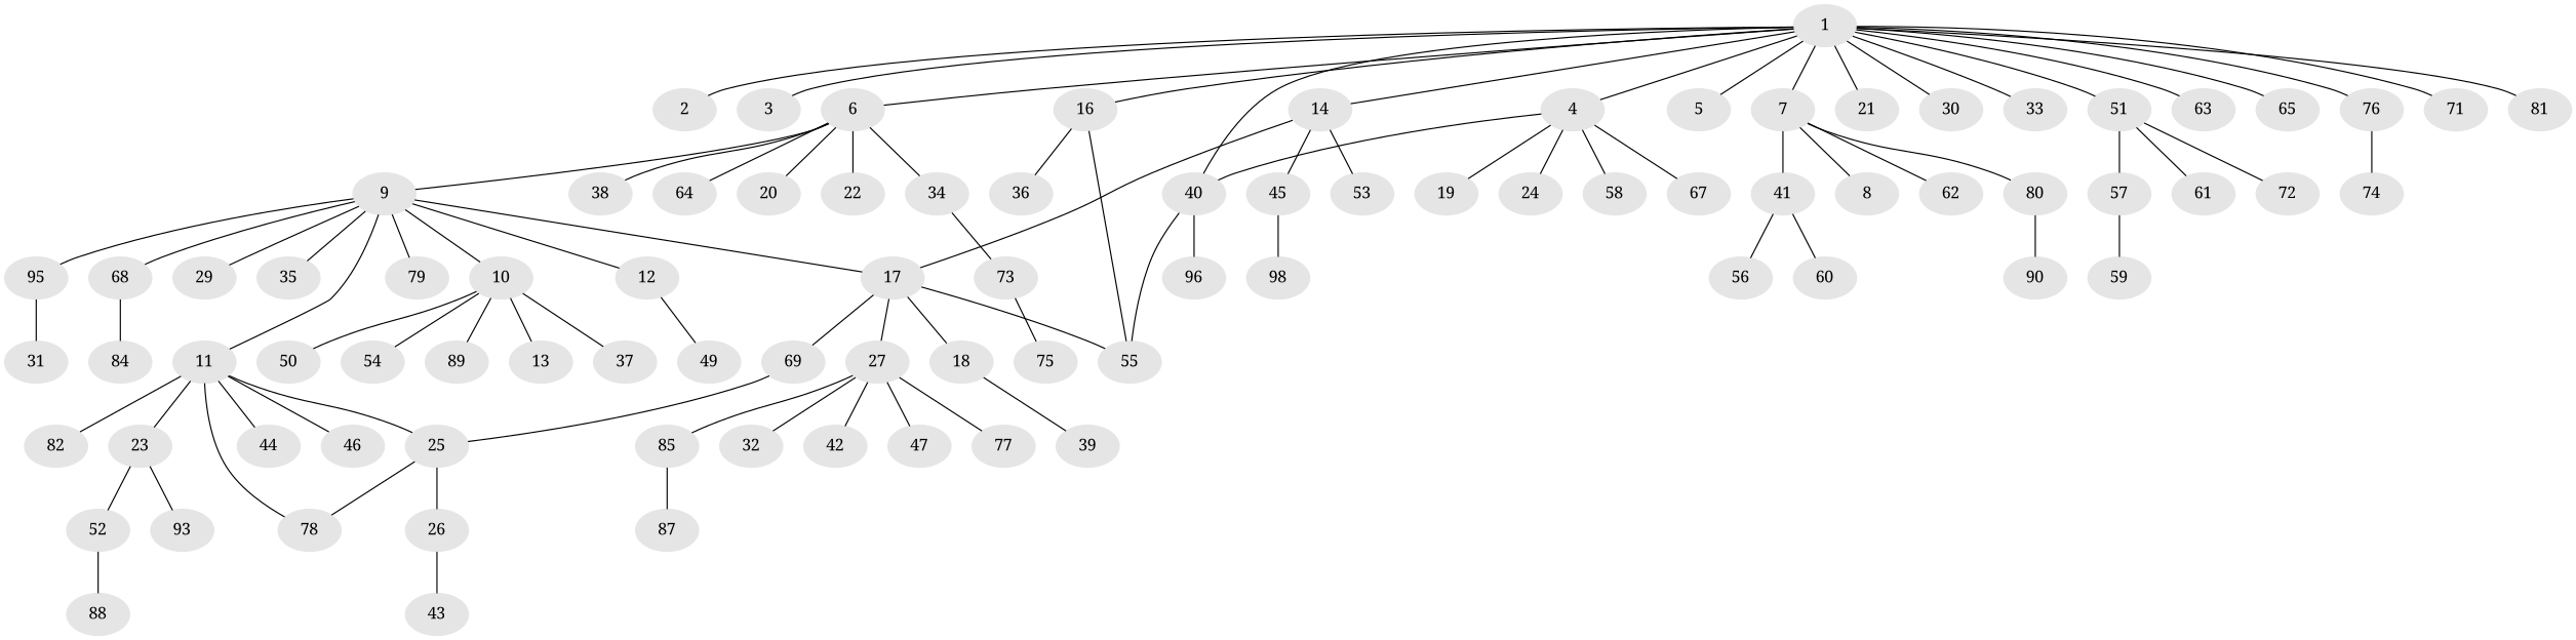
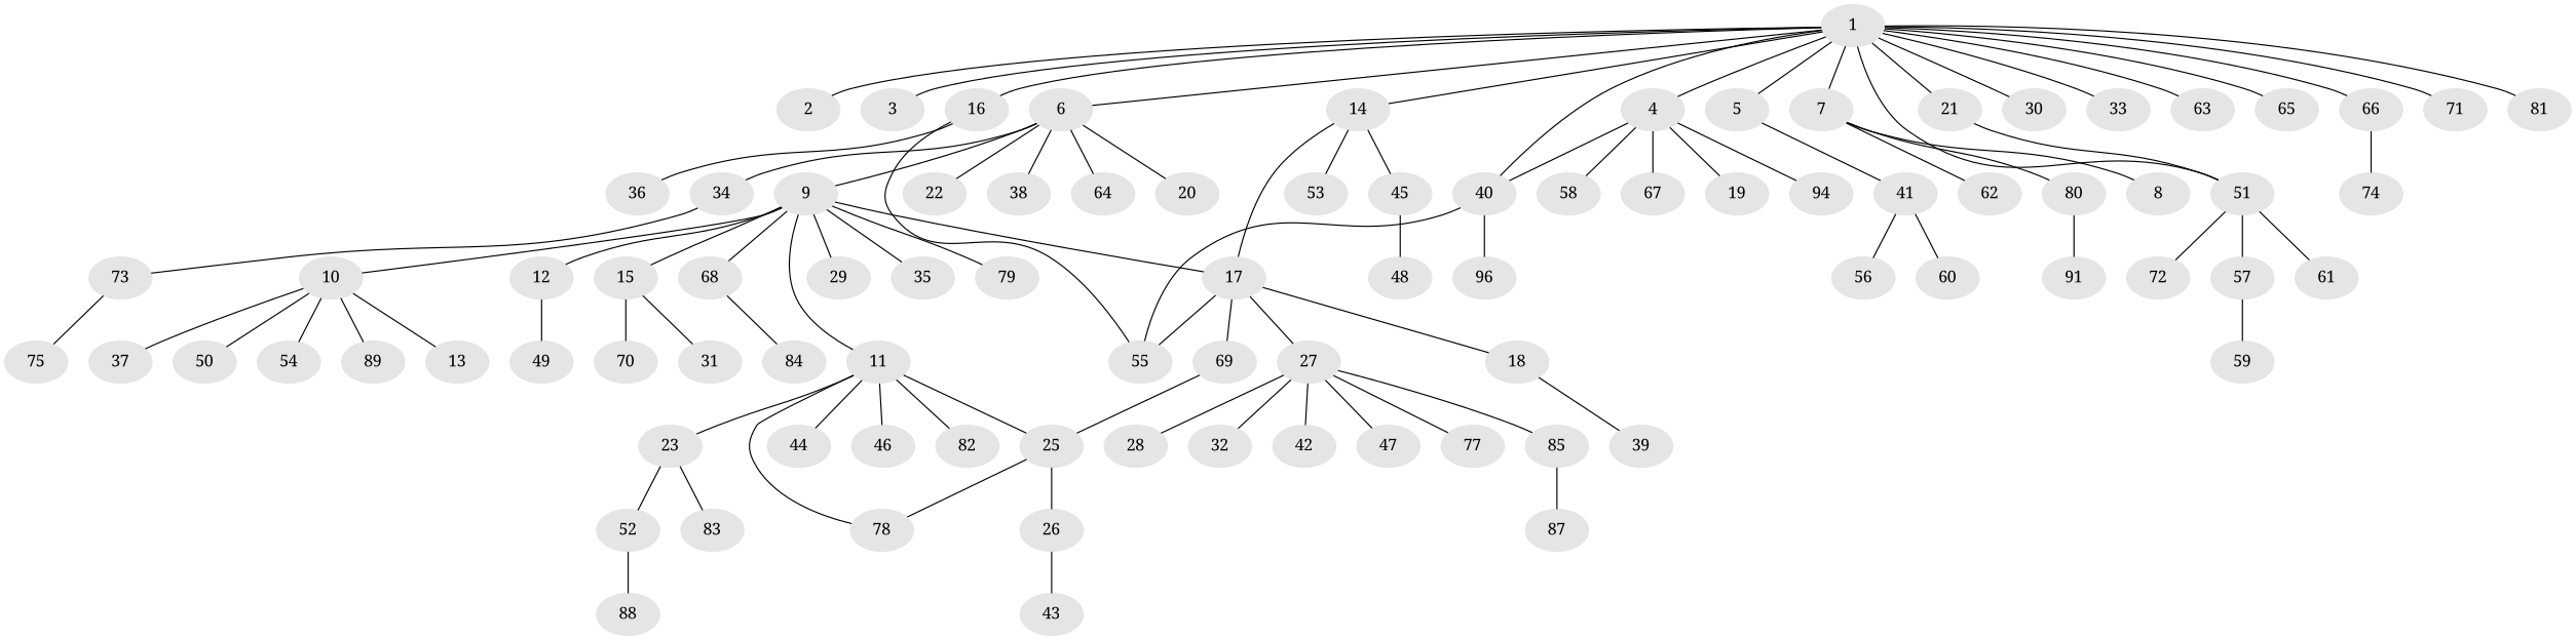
  graph {
    fontname="Noto Serif"
    node [color=gray90 fontname="Noto Serif" style=filled]
    edge [fontname="Noto Serif"]
    1
    2
    3
    4
    5
    6
    7
    14
    16
    21
    30
    33
    40
    51
    63
    65
-   66 [label=76]
+   66
    71
    81
    19
-   24
+   24 [label=94]
    58
    67
    41
    9
    20
    22
    34
    38
    64
    8
    62
    80
    17
    45
    53
    36
    55
    n39 [label=96]
    57
    61
    72
    74
    56
    60
    10
    11
    12
-   15 [label=95]
+   15
    29
    35
    68
    79
    73
-   90
+   90 [label=91]
    13
    37
    50
    54
    89
    23
    25
    44
    46
    82
    78
    49
    31
+   70
    18
    27
    69
    84
    52
-   83 [label=93]
+   83
    26
    88
-   48 [label=98]
+   48
    39
+   28
    32
    42
    47
    77
    85
    43
    87
    75
    59
    1 -- 2
    1 -- 3
    1 -- 4
    1 -- 5
    1 -- 6
    1 -- 7
    1 -- 14
    1 -- 16
    1 -- 21
    1 -- 30
    1 -- 33
    1 -- 40
    1 -- 51
    1 -- 63
    1 -- 65
    1 -- 66
    1 -- 71
    1 -- 81
    4 -- 40
    4 -- 19
    4 -- 24
    4 -- 58
    4 -- 67
-   7 -- 41
+   5 -- 41
    6 -- 9
    6 -- 20
    6 -- 22
    6 -- 34
    6 -- 38
    6 -- 64
    7 -- 8
    7 -- 62
    7 -- 80
    14 -- 17
    14 -- 45
    14 -- 53
    16 -- 36
    16 -- 55
+   21 -- 51
    40 -- 55
    40 -- n39
    51 -- 57
    51 -- 61
    51 -- 72
    66 -- 74
    41 -- 56
    41 -- 60
    9 -- 17
    9 -- 10
    9 -- 11
    9 -- 12
    9 -- 15
    9 -- 29
    9 -- 35
    9 -- 68
    9 -- 79
    34 -- 73
    80 -- 90
    17 -- 55
    17 -- 18
    17 -- 27
    17 -- 69
    45 -- 48
    57 -- 59
    10 -- 13
    10 -- 37
    10 -- 50
    10 -- 54
    10 -- 89
    11 -- 23
    11 -- 25
    11 -- 44
    11 -- 46
    11 -- 82
    11 -- 78
    12 -- 49
    15 -- 31
+   15 -- 70
    68 -- 84
    73 -- 75
    23 -- 52
    23 -- 83
    25 -- 78
    25 -- 26
    18 -- 39
+   27 -- 28
    27 -- 32
    27 -- 42
    27 -- 47
    27 -- 77
    27 -- 85
    69 -- 25
    52 -- 88
    26 -- 43
    85 -- 87
  }
